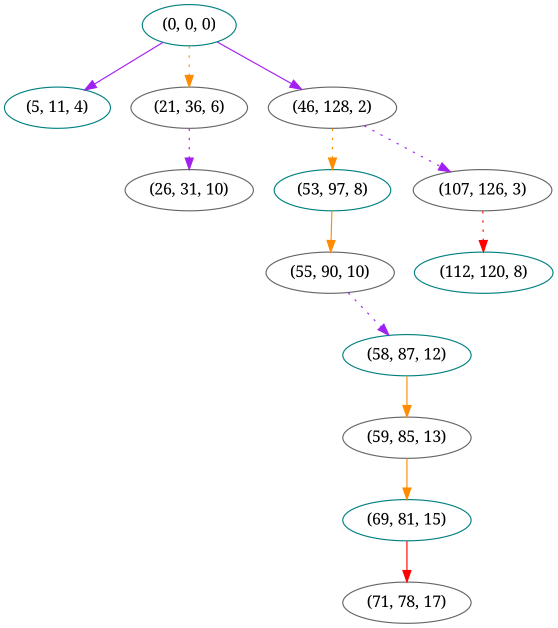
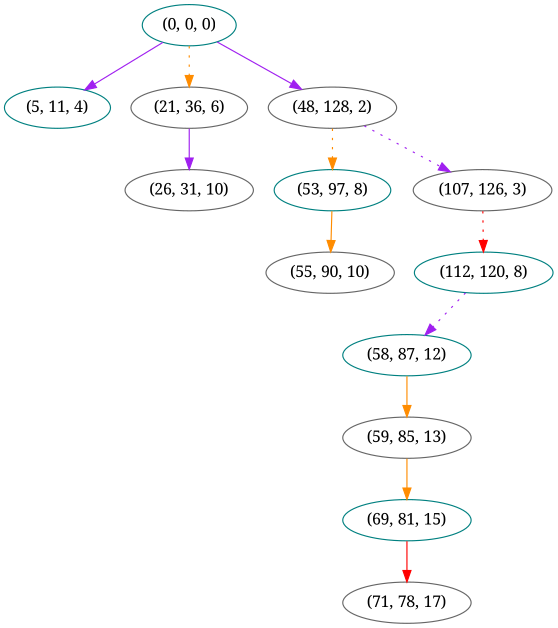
  digraph {
    fontname="Noto Serif"
    node [color=gray40 fontname="Noto Serif"]
    edge [color=purple fontname="Noto Serif" style=solid]
    "(0, 0, 0)" [color=teal]
    "(5, 11, 4)" [color=teal]
    "(21, 36, 6)"
-   "(46, 128, 2)"
+   "(46, 128, 2)" [label="(48, 128, 2)"]
    "(26, 31, 10)"
    "(53, 97, 8)" [color=teal]
    "(107, 126, 3)"
    "(55, 90, 10)"
    "(112, 120, 8)" [color=teal]
    "(58, 87, 12)" [color=teal]
    "(59, 85, 13)"
    "(69, 81, 15)" [color=teal]
    "(71, 78, 17)"
    "(0, 0, 0)" -> "(5, 11, 4)"
    "(0, 0, 0)" -> "(21, 36, 6)" [color=darkorange style=dotted]
    "(0, 0, 0)" -> "(46, 128, 2)"
-   "(21, 36, 6)" -> "(26, 31, 10)" [style=dotted]
+   "(21, 36, 6)" -> "(26, 31, 10)"
    "(46, 128, 2)" -> "(53, 97, 8)" [color=darkorange style=dotted]
    "(46, 128, 2)" -> "(107, 126, 3)" [style=dotted]
    "(53, 97, 8)" -> "(55, 90, 10)" [color=darkorange]
    "(107, 126, 3)" -> "(112, 120, 8)" [color=red style=dotted]
-   "(55, 90, 10)" -> "(58, 87, 12)" [style=dotted]
+   "(112, 120, 8)" -> "(58, 87, 12)" [style=dotted]
    "(58, 87, 12)" -> "(59, 85, 13)" [color=darkorange]
    "(59, 85, 13)" -> "(69, 81, 15)" [color=darkorange]
    "(69, 81, 15)" -> "(71, 78, 17)" [color=red]
  }
